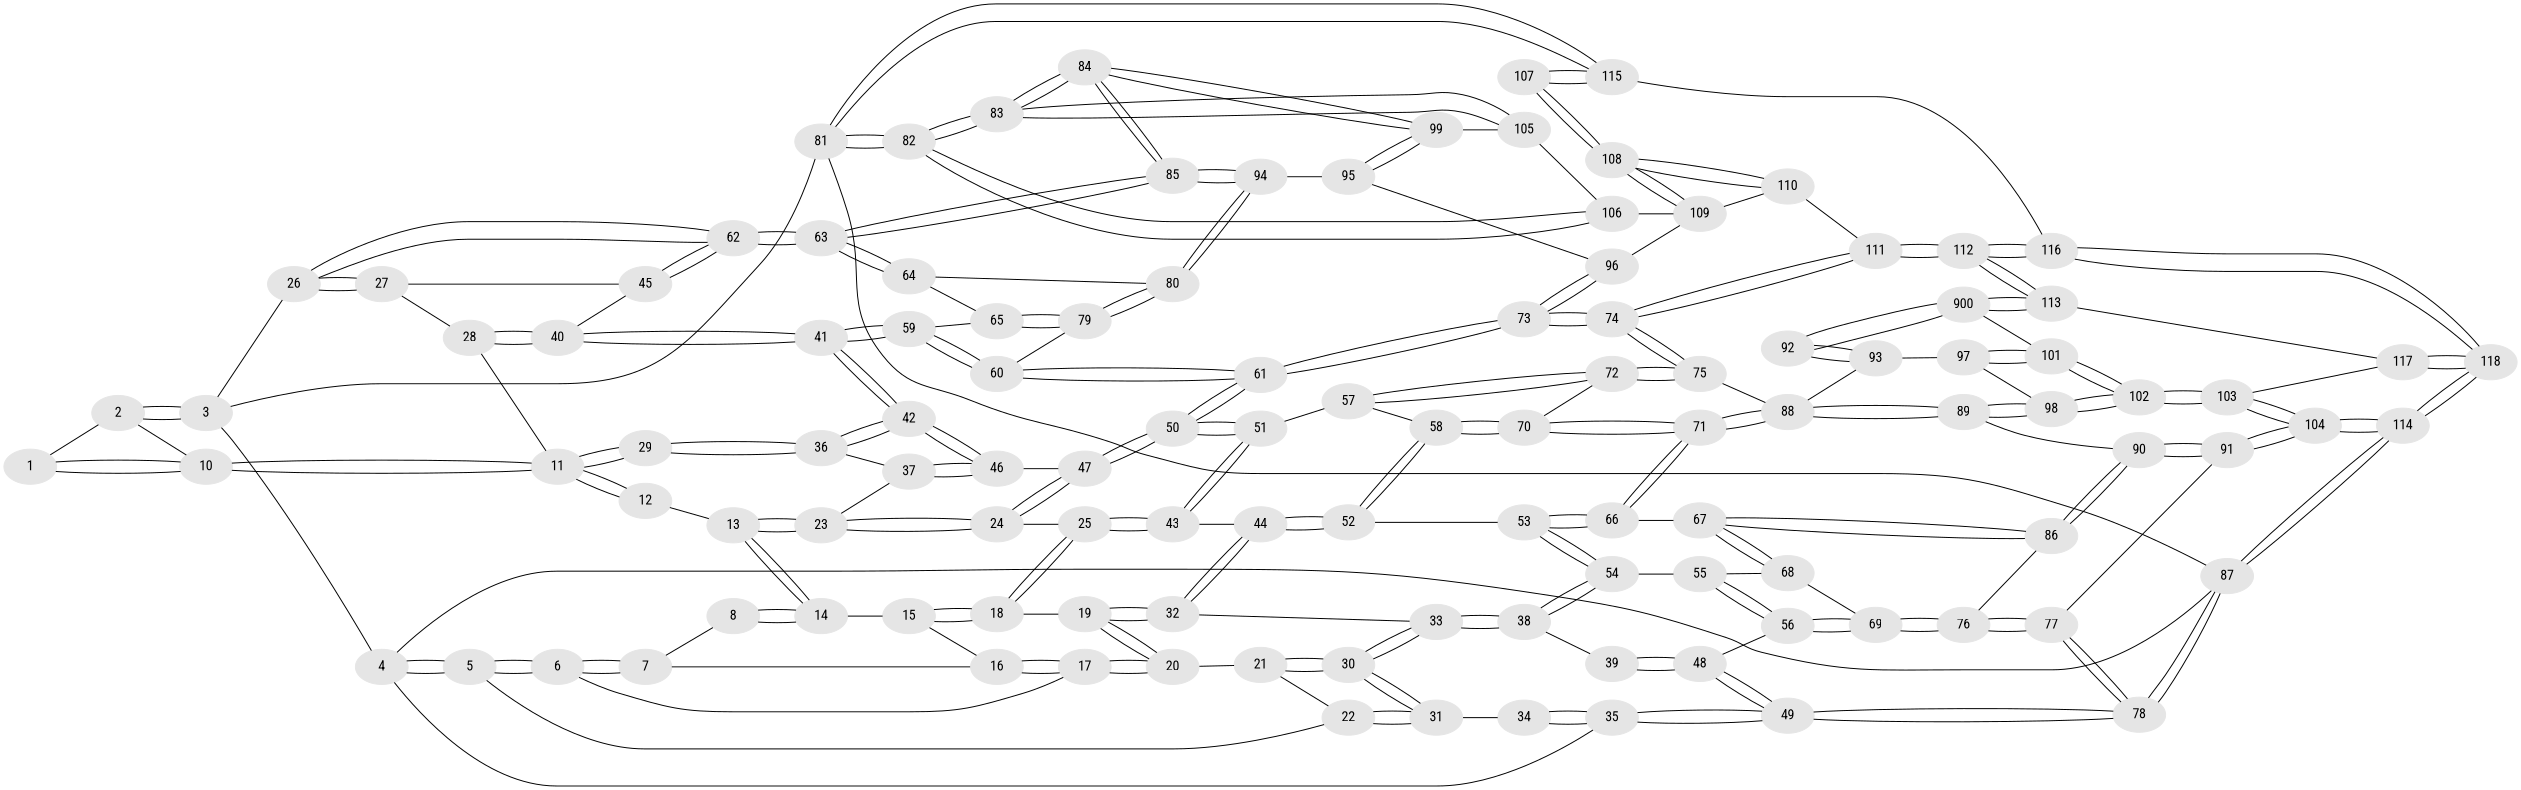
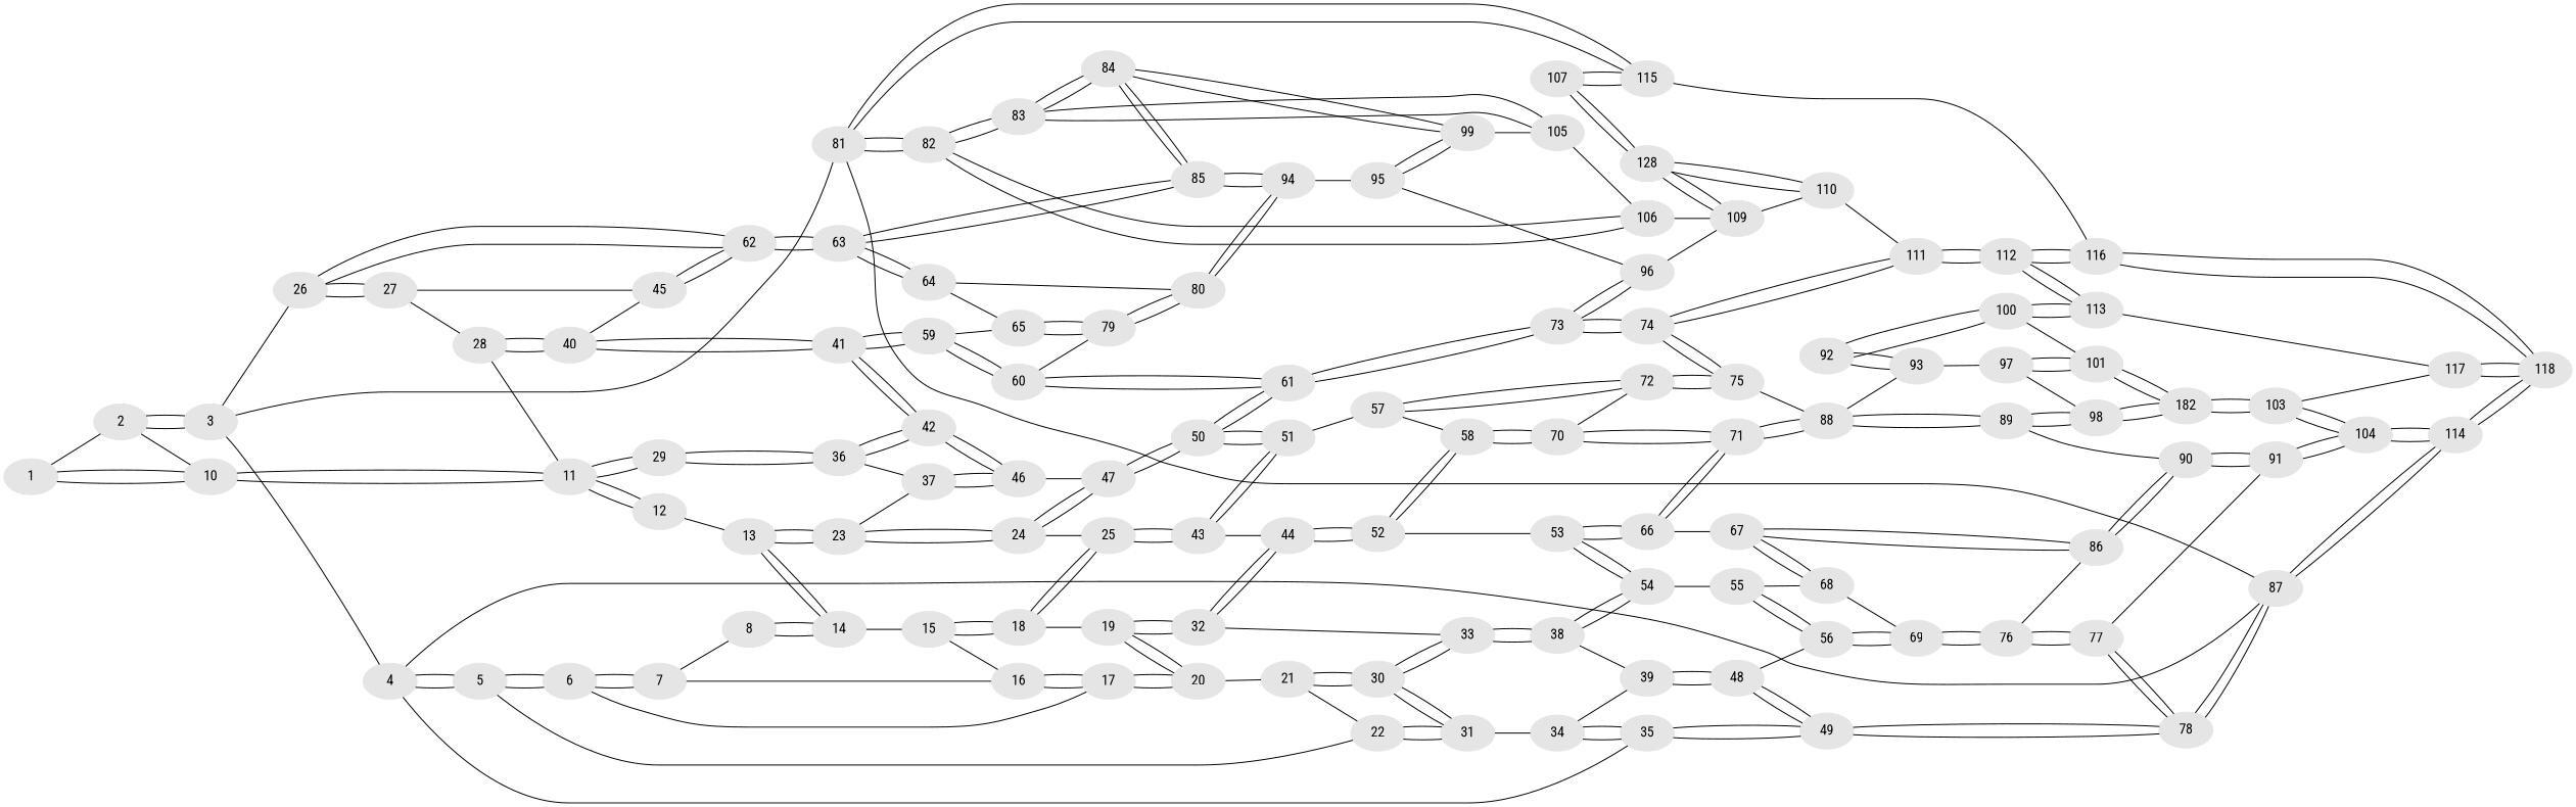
  graph {
    fontname="Roboto Condensed"
    rankdir=LR
    node [color=gray90 fontname="Roboto Condensed" style=filled]
    edge [fontname="Roboto Condensed"]
    1
    2
    10
    3
    11
    4
    26
    81
    5
    35
    87
    27
    62
    82
    115
    6
    22
    49
    114
    7
    17
    31
    8
    16
    20
    14
    15
    12
    13
    29
    36
    23
    24
    37
    18
    19
    25
    21
    32
    43
    33
    44
    30
    34
    47
    46
    50
    51
    28
    45
    63
    40
    41
    42
    38
    39
    52
    54
    48
    78
    55
    56
    59
    60
    65
    57
    53
    58
    61
    69
    73
    72
    66
    70
    67
    71
    68
    76
    75
    79
    80
    74
    96
    64
    85
    94
    86
    88
    90
    77
    89
    93
    111
    109
    112
    92
-   100 [label=900]
+   100
    91
    104
    95
    83
    106
    116
    84
    105
    99
    118
    98
    97
-   102
+   102 [label=182]
    101
    113
    110
    103
    117
    107
-   108
+   108 [label=128]
    1 -- 2
    1 -- 10
    1 -- 10
    2 -- 10
    2 -- 3
    2 -- 3
    10 -- 11
    10 -- 11
    3 -- 4
    3 -- 26
    3 -- 81
    11 -- 12
    11 -- 12
    11 -- 29
    11 -- 29
    4 -- 5
    4 -- 5
    4 -- 35
    4 -- 87
    26 -- 27
    26 -- 27
    26 -- 62
    26 -- 62
    81 -- 87
    81 -- 82
    81 -- 82
    81 -- 115
    81 -- 115
    5 -- 6
    5 -- 6
    5 -- 22
    35 -- 49
    35 -- 49
    87 -- 114
    87 -- 114
    27 -- 28
    27 -- 45
    62 -- 63
    62 -- 63
    82 -- 83
    82 -- 83
    82 -- 106
    82 -- 106
    115 -- 116
    6 -- 7
    6 -- 7
    6 -- 17
    22 -- 31
    22 -- 31
    49 -- 78
    49 -- 78
    114 -- 118
    114 -- 118
    7 -- 8
    7 -- 16
    17 -- 20
    17 -- 20
    31 -- 34
    8 -- 14
    8 -- 14
    16 -- 17
    16 -- 17
    20 -- 21
    14 -- 15
    15 -- 16
    15 -- 18
    15 -- 18
    12 -- 13
    13 -- 14
    13 -- 14
    13 -- 23
    13 -- 23
    29 -- 36
    29 -- 36
    36 -- 37
    36 -- 42
    36 -- 42
    23 -- 24
    23 -- 24
    23 -- 37
    24 -- 25
    24 -- 47
    24 -- 47
    37 -- 46
    37 -- 46
    18 -- 19
    18 -- 25
    18 -- 25
    19 -- 20
    19 -- 20
    19 -- 32
    19 -- 32
    25 -- 43
    25 -- 43
    21 -- 22
    21 -- 30
    21 -- 30
    32 -- 33
    32 -- 44
    32 -- 44
    43 -- 44
    43 -- 51
    43 -- 51
    33 -- 38
    33 -- 38
    44 -- 52
    44 -- 52
    30 -- 31
    30 -- 31
    30 -- 33
    30 -- 33
    34 -- 35
    34 -- 35
+   34 -- 39
    47 -- 50
    47 -- 50
    46 -- 47
    50 -- 51
    50 -- 51
    50 -- 61
    50 -- 61
    51 -- 57
    28 -- 11
    28 -- 40
    28 -- 40
    45 -- 62
    45 -- 62
    63 -- 64
    63 -- 64
    63 -- 85
    63 -- 85
    40 -- 45
    40 -- 41
    40 -- 41
    41 -- 42
    41 -- 42
    41 -- 59
    41 -- 59
    42 -- 46
    42 -- 46
    38 -- 39
    38 -- 54
    38 -- 54
    39 -- 48
    39 -- 48
    52 -- 53
    52 -- 58
    52 -- 58
    54 -- 55
    48 -- 49
    48 -- 49
    48 -- 56
    78 -- 87
    78 -- 87
    55 -- 56
    55 -- 56
    55 -- 68
    56 -- 69
    56 -- 69
    59 -- 60
    59 -- 60
    59 -- 65
    60 -- 61
    60 -- 61
    60 -- 79
    65 -- 79
    65 -- 79
    57 -- 58
    57 -- 72
    57 -- 72
    53 -- 54
    53 -- 54
    53 -- 66
    53 -- 66
    58 -- 70
    58 -- 70
    61 -- 73
    61 -- 73
    69 -- 76
    69 -- 76
    73 -- 74
    73 -- 74
    73 -- 96
    73 -- 96
    72 -- 75
    72 -- 75
    66 -- 67
    66 -- 71
    66 -- 71
    70 -- 72
    70 -- 71
    70 -- 71
    67 -- 68
    67 -- 68
    67 -- 86
    67 -- 86
    71 -- 88
    71 -- 88
    68 -- 69
    76 -- 86
    76 -- 77
    76 -- 77
    75 -- 88
    79 -- 80
    79 -- 80
    80 -- 94
    80 -- 94
    74 -- 75
    74 -- 75
    74 -- 111
    74 -- 111
    96 -- 109
    64 -- 65
    64 -- 80
    85 -- 94
    85 -- 94
    94 -- 95
    86 -- 90
    86 -- 90
    88 -- 89
    88 -- 89
    88 -- 93
    90 -- 91
    90 -- 91
    77 -- 78
    77 -- 78
    77 -- 91
    89 -- 90
    89 -- 98
    89 -- 98
    93 -- 97
    111 -- 112
    111 -- 112
    109 -- 110
    112 -- 116
    112 -- 116
    112 -- 113
    112 -- 113
    92 -- 93
    92 -- 93
    92 -- 100
    92 -- 100
    100 -- 101
    100 -- 113
    100 -- 113
    91 -- 104
    91 -- 104
    104 -- 114
    104 -- 114
    95 -- 96
    95 -- 99
    95 -- 99
    83 -- 84
    83 -- 84
    83 -- 105
    83 -- 105
    106 -- 109
    116 -- 118
    116 -- 118
    84 -- 85
    84 -- 85
    84 -- 99
    84 -- 99
    105 -- 106
    99 -- 105
    98 -- 102
    98 -- 102
    97 -- 98
    97 -- 101
    97 -- 101
    102 -- 103
    102 -- 103
    101 -- 102
    101 -- 102
    113 -- 117
    110 -- 111
    103 -- 104
    103 -- 104
    103 -- 117
    117 -- 118
    117 -- 118
    107 -- 115
    107 -- 115
    107 -- 108
    107 -- 108
    108 -- 109
    108 -- 109
    108 -- 110
    108 -- 110
  }
